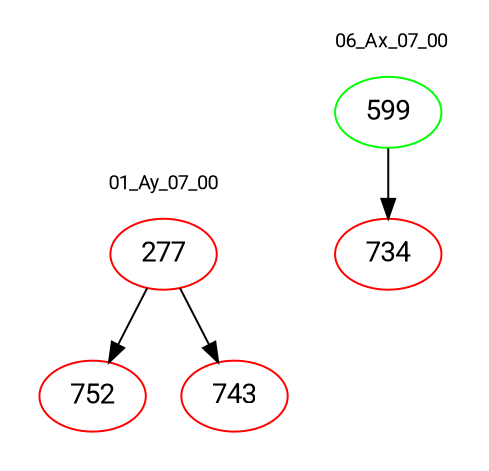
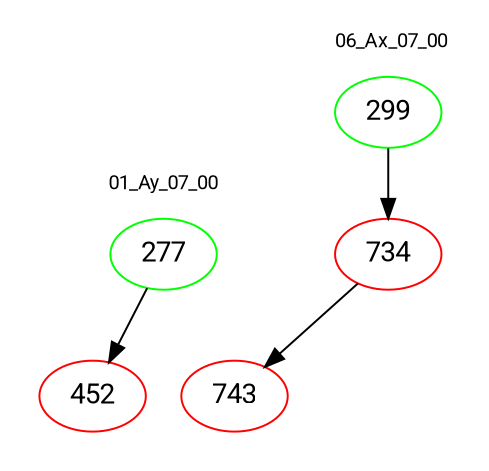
  digraph {
    fontname=Roboto
    node [color=red fontname=Roboto]
    edge [color=black fontname=Roboto]
-   n1 [label=277]
-   n2 [label=752]
+   n1 [color=green label=277]
+   n2 [label=452]
    n3 [label=743]
-   n4 [color=green label=599]
+   n4 [color=green label=299]
    n5 [label=734]
    subgraph cluster_1 {
      color=white
      fontsize=10
      label="01_Ay_07_00"
      n1
      n2
      n3
    }
    subgraph cluster_2 {
      color=white
      fontsize=10
      label="06_Ax_07_00"
      n4
      n5
    }
    n1 -> n2
-   n1 -> n3
+   n5 -> n3
    n4 -> n5
  }
